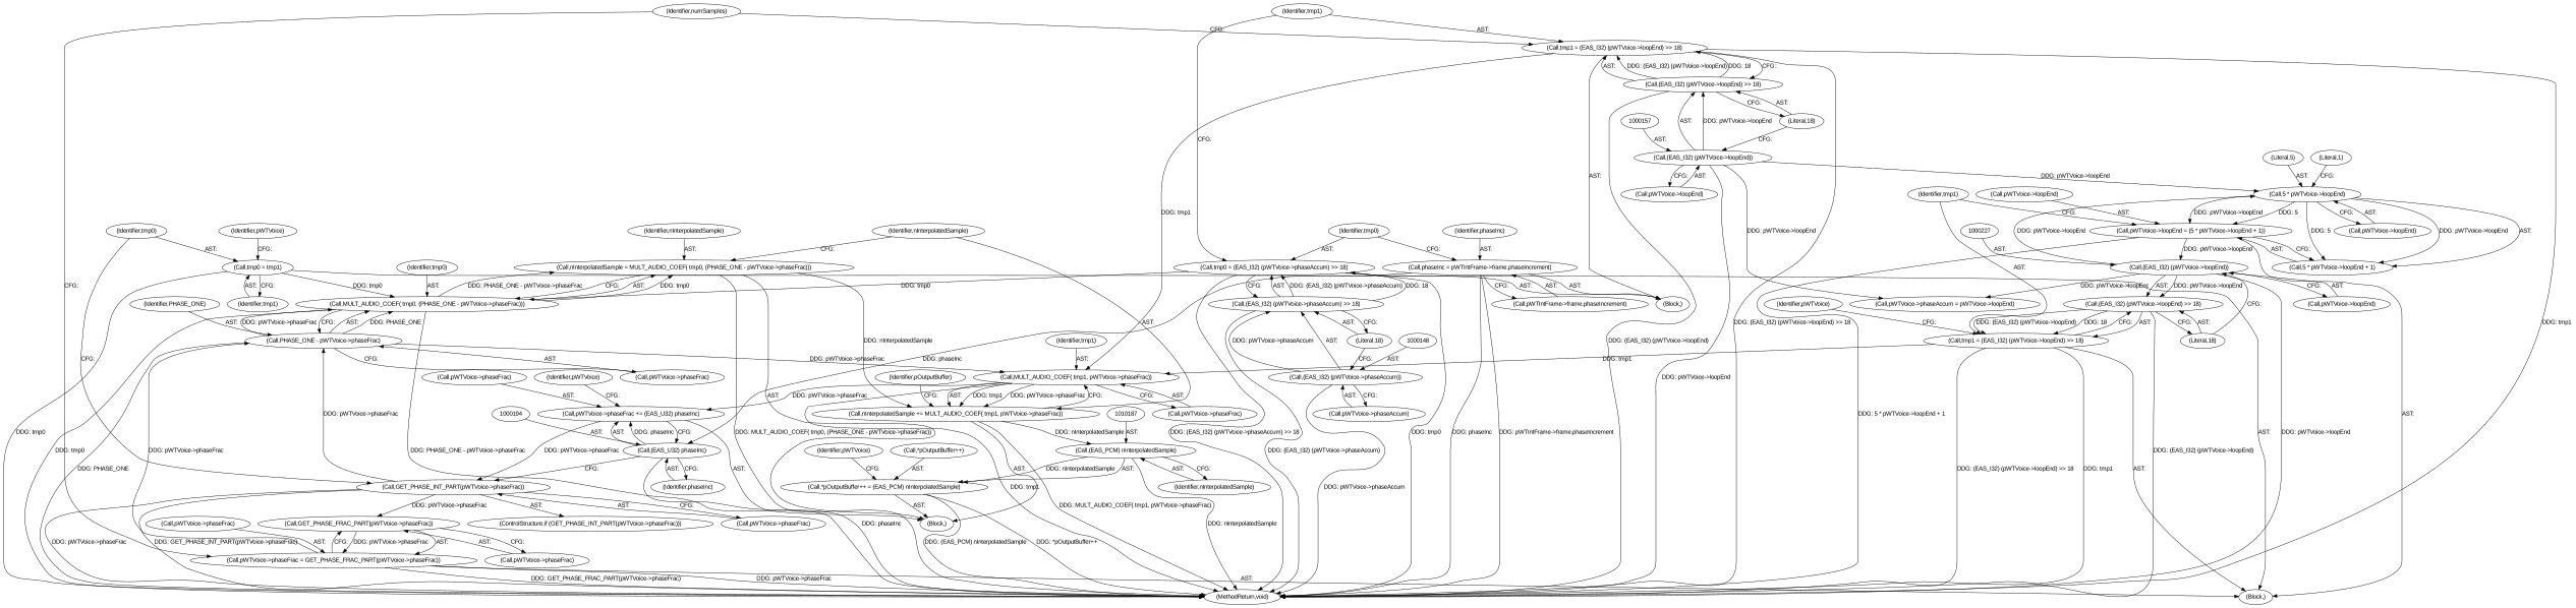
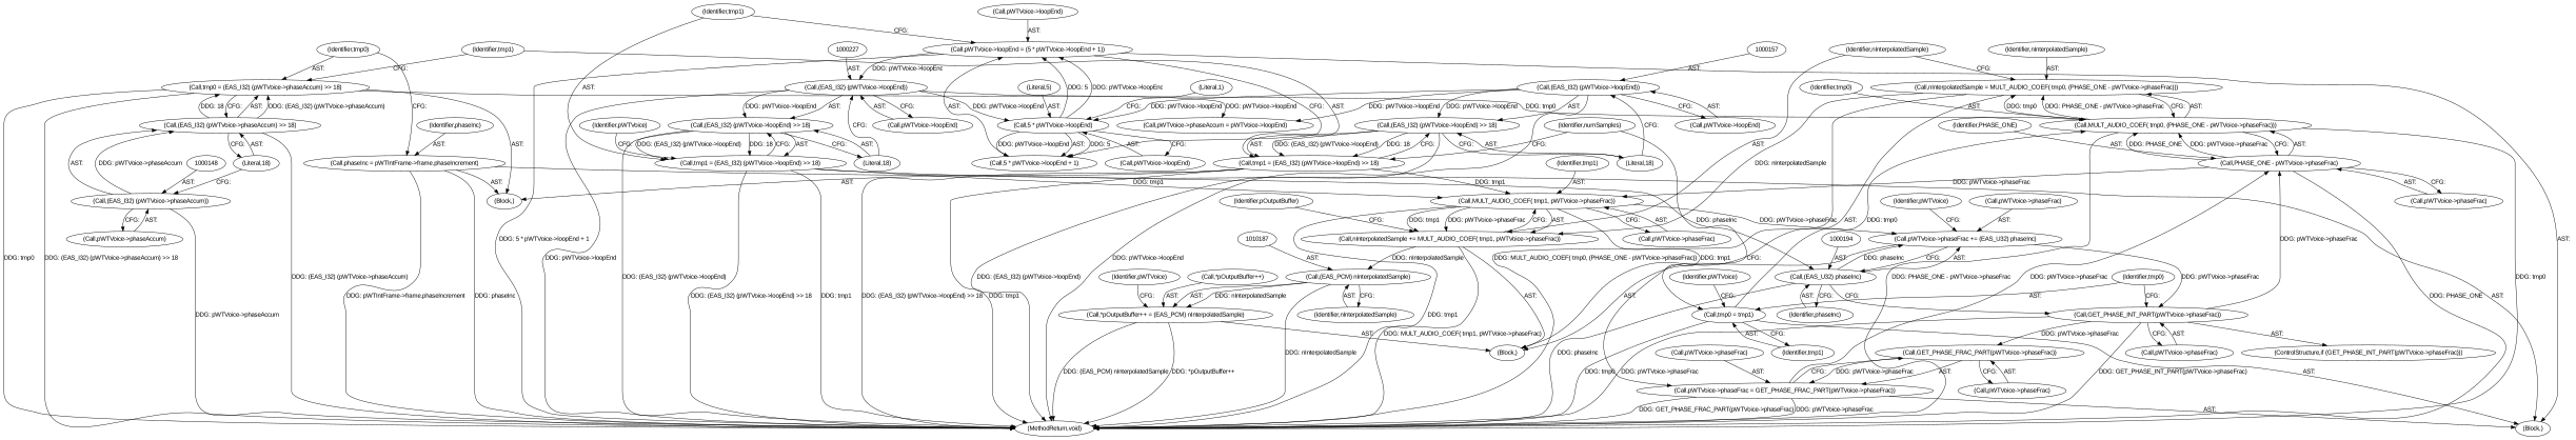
  digraph {
    fontname="Liberation Sans"
    node [fontname="Liberation Sans"]
    edge [fontname="Liberation Sans"]
    n1 [label="(Call,nInterpolatedSample = MULT_AUDIO_COEF( tmp0, (PHASE_ONE - pWTVoice->phaseFrac)))"]
    n2 [label="(Call,MULT_AUDIO_COEF( tmp0, (PHASE_ONE - pWTVoice->phaseFrac)))"]
    n3 [label="(Call,nInterpolatedSample += MULT_AUDIO_COEF( tmp1, pWTVoice->phaseFrac))"]
    n4 [label="(MethodReturn,void)"]
    n5 [label="(Block,)"]
    n6 [label="(Call,PHASE_ONE - pWTVoice->phaseFrac)"]
    n7 [label="(Call,MULT_AUDIO_COEF( tmp1, pWTVoice->phaseFrac))"]
    n8 [label="(Call,(EAS_PCM) nInterpolatedSample)"]
    n9 [label="(Call,pWTVoice->phaseFrac)"]
    n10 [label="(Call,tmp0 = tmp1)"]
    n11 [label="(Block,)"]
    n12 [label="(Identifier,tmp1)"]
    n13 [label="(Call,pWTVoice->phaseFrac += (EAS_U32) phaseInc)"]
    n14 [label="(Call,pWTVoice->phaseFrac)"]
    n15 [label="(Call,GET_PHASE_INT_PART(pWTVoice->phaseFrac))"]
    n16 [label="(Call,(EAS_U32) phaseInc)"]
    n17 [label="(Call,tmp1 = (EAS_I32) (pWTVoice->loopEnd) >> 18)"]
    n18 [label="(Call,(EAS_I32) (pWTVoice->loopEnd) >> 18)"]
    n19 [label="(Block,)"]
    n20 [label="(Literal,18)"]
    n21 [label="(Call,(EAS_I32) (pWTVoice->loopEnd))"]
    n22 [label="(Call,5 * pWTVoice->loopEnd)"]
    n23 [label="(Call,pWTVoice->loopEnd)"]
    n24 [label="(Call,pWTVoice->phaseAccum = pWTVoice->loopEnd)"]
    n25 [label="(Call,pWTVoice->loopEnd = (5 * pWTVoice->loopEnd + 1))"]
    n26 [label="(Call,5 * pWTVoice->loopEnd + 1)"]
    n27 [label="(Call,pWTVoice->loopEnd)"]
    n28 [label="(Call,tmp1 = (EAS_I32) (pWTVoice->loopEnd) >> 18)"]
    n29 [label="(Call,(EAS_I32) (pWTVoice->loopEnd) >> 18)"]
    n30 [label="(Literal,18)"]
    n31 [label="(Call,(EAS_I32) (pWTVoice->loopEnd))"]
    n32 [label="(Call,pWTVoice->loopEnd)"]
    n33 [label="(Call,pWTVoice->phaseFrac = GET_PHASE_FRAC_PART(pWTVoice->phaseFrac))"]
    n34 [label="(Call,GET_PHASE_FRAC_PART(pWTVoice->phaseFrac))"]
    n35 [label="(Call,pWTVoice->phaseFrac)"]
    n36 [label="(Call,pWTVoice->phaseFrac)"]
    n37 [label="(ControlStructure,if (GET_PHASE_INT_PART(pWTVoice->phaseFrac)))"]
    n38 [label="(Identifier,phaseInc)"]
    n39 [label="(Call,phaseInc = pWTIntFrame->frame.phaseIncrement)"]
-   n40 [label="(Call,pWTIntFrame->frame.phaseIncrement)"]
    n41 [label="(Call,tmp0 = (EAS_I32) (pWTVoice->phaseAccum) >> 18)"]
    n42 [label="(Call,(EAS_I32) (pWTVoice->phaseAccum) >> 18)"]
    n43 [label="(Literal,18)"]
    n44 [label="(Call,(EAS_I32) (pWTVoice->phaseAccum))"]
    n45 [label="(Call,pWTVoice->phaseAccum)"]
    n46 [label="(Call,*pOutputBuffer++ = (EAS_PCM) nInterpolatedSample)"]
    n47 [label="(Identifier,nInterpolatedSample)"]
    n48 [label="(Identifier,pOutputBuffer)"]
    n49 [label="(Identifier,tmp1)"]
    n50 [label="(Identifier,phaseInc)"]
    n51 [label="(Identifier,pWTVoice)"]
    n52 [label="(Call,pWTVoice->loopEnd)"]
    n53 [label="(Identifier,nInterpolatedSample)"]
    n54 [label="(Identifier,pWTVoice)"]
    n55 [label="(Identifier,tmp0)"]
    n56 [label="(Identifier,tmp0)"]
    n57 [label="(Identifier,tmp1)"]
    n58 [label="(Identifier,nInterpolatedSample)"]
    n59 [label="(Identifier,numSamples)"]
    n60 [label="(Identifier,tmp1)"]
    n61 [label="(Literal,1)"]
    n62 [label="(Call,pWTVoice->phaseFrac)"]
    n63 [label="(Call,pWTVoice->phaseFrac)"]
    n64 [label="(Literal,5)"]
    n65 [label="(Identifier,tmp0)"]
    n66 [label="(Call,*pOutputBuffer++)"]
    n67 [label="(Identifier,pWTVoice)"]
    n68 [label="(Identifier,PHASE_ONE)"]
    n69 [label="(Identifier,pWTVoice)"]
    1000157
    1000227
    1000194
    1000148
    n74 [label=1010187]
    n1 -> n2 [label="CFG: "]
    n1 -> n3 [label="DDG: nInterpolatedSample"]
    n1 -> n4 [label="DDG: MULT_AUDIO_COEF( tmp0, (PHASE_ONE - pWTVoice->phaseFrac))"]
    n1 -> n5 [label="AST: "]
    n2 -> n1 [label="AST: "]
    n2 -> n1 [label="DDG: tmp0"]
    n2 -> n1 [label="DDG: PHASE_ONE - pWTVoice->phaseFrac"]
    n2 -> n4 [label="DDG: tmp0"]
    n2 -> n4 [label="DDG: PHASE_ONE - pWTVoice->phaseFrac"]
    n2 -> n6 [label="CFG: "]
    n3 -> n4 [label="DDG: MULT_AUDIO_COEF( tmp1, pWTVoice->phaseFrac)"]
    n3 -> n5 [label="AST: "]
    n3 -> n7 [label="CFG: "]
    n3 -> n8 [label="DDG: nInterpolatedSample"]
    n6 -> n2 [label="AST: "]
    n6 -> n2 [label="DDG: PHASE_ONE"]
    n6 -> n2 [label="DDG: pWTVoice->phaseFrac"]
    n6 -> n4 [label="DDG: PHASE_ONE"]
    n6 -> n7 [label="DDG: pWTVoice->phaseFrac"]
    n6 -> n9 [label="CFG: "]
    n7 -> n3 [label="AST: "]
    n7 -> n3 [label="DDG: tmp1"]
    n7 -> n3 [label="DDG: pWTVoice->phaseFrac"]
    n7 -> n4 [label="DDG: tmp1"]
+   n7 -> n10 [label="DDG: tmp1"]
    n7 -> n13 [label="DDG: pWTVoice->phaseFrac"]
    n7 -> n14 [label="CFG: "]
    n8 -> n4 [label="DDG: nInterpolatedSample"]
    n8 -> n46 [label="AST: "]
    n8 -> n46 [label="DDG: nInterpolatedSample"]
    n8 -> n47 [label="CFG: "]
    n9 -> n6 [label="AST: "]
    n10 -> n2 [label="DDG: tmp0"]
    n10 -> n4 [label="DDG: tmp0"]
    n10 -> n11 [label="AST: "]
    n10 -> n12 [label="CFG: "]
    n12 -> n10 [label="AST: "]
    n13 -> n5 [label="AST: "]
    n13 -> n15 [label="DDG: pWTVoice->phaseFrac"]
    n13 -> n16 [label="CFG: "]
    n14 -> n7 [label="AST: "]
    n15 -> n4 [label="DDG: GET_PHASE_INT_PART(pWTVoice->phaseFrac)"]
    n15 -> n4 [label="DDG: pWTVoice->phaseFrac"]
    n15 -> n6 [label="DDG: pWTVoice->phaseFrac"]
    n15 -> n34 [label="DDG: pWTVoice->phaseFrac"]
    n15 -> n36 [label="CFG: "]
    n15 -> n37 [label="AST: "]
    n16 -> n4 [label="DDG: phaseInc"]
    n16 -> n13 [label="AST: "]
    n16 -> n13 [label="DDG: phaseInc"]
    n16 -> n15 [label="CFG: "]
    n16 -> n38 [label="CFG: "]
    n17 -> n4 [label="DDG: (EAS_I32) (pWTVoice->loopEnd) >> 18"]
    n17 -> n4 [label="DDG: tmp1"]
    n17 -> n7 [label="DDG: tmp1"]
    n17 -> n18 [label="CFG: "]
    n17 -> n19 [label="AST: "]
    n18 -> n4 [label="DDG: (EAS_I32) (pWTVoice->loopEnd)"]
    n18 -> n17 [label="AST: "]
    n18 -> n17 [label="DDG: (EAS_I32) (pWTVoice->loopEnd)"]
    n18 -> n17 [label="DDG: 18"]
    n18 -> n20 [label="CFG: "]
    n20 -> n18 [label="AST: "]
    n20 -> n21 [label="CFG: "]
    n21 -> n4 [label="DDG: pWTVoice->loopEnd"]
    n21 -> n18 [label="AST: "]
    n21 -> n18 [label="DDG: pWTVoice->loopEnd"]
    n21 -> n22 [label="DDG: pWTVoice->loopEnd"]
    n21 -> n23 [label="CFG: "]
    n21 -> n24 [label="DDG: pWTVoice->loopEnd"]
    n22 -> n25 [label="DDG: 5"]
    n22 -> n25 [label="DDG: pWTVoice->loopEnd"]
    n22 -> n26 [label="AST: "]
    n22 -> n26 [label="DDG: 5"]
    n22 -> n26 [label="DDG: pWTVoice->loopEnd"]
    n22 -> n27 [label="CFG: "]
    n23 -> n21 [label="AST: "]
    n25 -> n4 [label="DDG: 5 * pWTVoice->loopEnd + 1"]
    n25 -> n11 [label="AST: "]
    n25 -> n26 [label="CFG: "]
    n25 -> n31 [label="DDG: pWTVoice->loopEnd"]
    n26 -> n25 [label="AST: "]
    n27 -> n22 [label="AST: "]
    n28 -> n4 [label="DDG: (EAS_I32) (pWTVoice->loopEnd) >> 18"]
    n28 -> n4 [label="DDG: tmp1"]
    n28 -> n7 [label="DDG: tmp1"]
    n28 -> n11 [label="AST: "]
    n28 -> n29 [label="CFG: "]
    n29 -> n4 [label="DDG: (EAS_I32) (pWTVoice->loopEnd)"]
    n29 -> n28 [label="AST: "]
    n29 -> n28 [label="DDG: (EAS_I32) (pWTVoice->loopEnd)"]
    n29 -> n28 [label="DDG: 18"]
    n29 -> n30 [label="CFG: "]
    n30 -> n29 [label="AST: "]
    n30 -> n31 [label="CFG: "]
    n31 -> n4 [label="DDG: pWTVoice->loopEnd"]
    n31 -> n22 [label="DDG: pWTVoice->loopEnd"]
    n31 -> n24 [label="DDG: pWTVoice->loopEnd"]
    n31 -> n29 [label="AST: "]
    n31 -> n29 [label="DDG: pWTVoice->loopEnd"]
    n31 -> n32 [label="CFG: "]
    n32 -> n31 [label="AST: "]
    n33 -> n4 [label="DDG: GET_PHASE_FRAC_PART(pWTVoice->phaseFrac)"]
    n33 -> n4 [label="DDG: pWTVoice->phaseFrac"]
    n33 -> n6 [label="DDG: pWTVoice->phaseFrac"]
    n33 -> n11 [label="AST: "]
    n33 -> n34 [label="CFG: "]
    n34 -> n33 [label="AST: "]
    n34 -> n33 [label="DDG: pWTVoice->phaseFrac"]
    n34 -> n35 [label="CFG: "]
    n35 -> n34 [label="AST: "]
    n36 -> n15 [label="AST: "]
    n38 -> n16 [label="AST: "]
    n39 -> n4 [label="DDG: pWTIntFrame->frame.phaseIncrement"]
    n39 -> n4 [label="DDG: phaseInc"]
    n39 -> n16 [label="DDG: phaseInc"]
    n39 -> n19 [label="AST: "]
-   n39 -> n40 [label="CFG: "]
-   n40 -> n39 [label="AST: "]
    n41 -> n2 [label="DDG: tmp0"]
    n41 -> n4 [label="DDG: tmp0"]
    n41 -> n4 [label="DDG: (EAS_I32) (pWTVoice->phaseAccum) >> 18"]
    n41 -> n19 [label="AST: "]
    n41 -> n42 [label="CFG: "]
    n42 -> n4 [label="DDG: (EAS_I32) (pWTVoice->phaseAccum)"]
    n42 -> n41 [label="AST: "]
    n42 -> n41 [label="DDG: (EAS_I32) (pWTVoice->phaseAccum)"]
    n42 -> n41 [label="DDG: 18"]
    n42 -> n43 [label="CFG: "]
    n43 -> n42 [label="AST: "]
    n43 -> n44 [label="CFG: "]
    n44 -> n4 [label="DDG: pWTVoice->phaseAccum"]
    n44 -> n42 [label="AST: "]
    n44 -> n42 [label="DDG: pWTVoice->phaseAccum"]
    n44 -> n45 [label="CFG: "]
    n45 -> n44 [label="AST: "]
    n46 -> n4 [label="DDG: (EAS_PCM) nInterpolatedSample"]
    n46 -> n4 [label="DDG: *pOutputBuffer++"]
    n46 -> n5 [label="AST: "]
    n47 -> n8 [label="AST: "]
    n48 -> n3 [label="CFG: "]
    n49 -> n25 [label="CFG: "]
    n49 -> n28 [label="AST: "]
    n50 -> n39 [label="AST: "]
    n51 -> n46 [label="CFG: "]
    n52 -> n25 [label="AST: "]
    n53 -> n1 [label="CFG: "]
    n53 -> n3 [label="AST: "]
    n54 -> n13 [label="CFG: "]
    n55 -> n2 [label="AST: "]
    n56 -> n10 [label="AST: "]
    n56 -> n15 [label="CFG: "]
    n57 -> n17 [label="AST: "]
    n57 -> n41 [label="CFG: "]
    n58 -> n1 [label="AST: "]
    n59 -> n17 [label="CFG: "]
    n59 -> n33 [label="CFG: "]
    n60 -> n7 [label="AST: "]
    n61 -> n22 [label="CFG: "]
    n62 -> n13 [label="AST: "]
    n63 -> n33 [label="AST: "]
    n64 -> n22 [label="AST: "]
    n65 -> n39 [label="CFG: "]
    n65 -> n41 [label="AST: "]
    n66 -> n46 [label="AST: "]
    n67 -> n10 [label="CFG: "]
    n68 -> n6 [label="AST: "]
    n69 -> n28 [label="CFG: "]
    1000157 -> n21 [label="AST: "]
    1000227 -> n31 [label="AST: "]
    1000194 -> n16 [label="AST: "]
    1000148 -> n44 [label="AST: "]
    n74 -> n8 [label="AST: "]
  }
